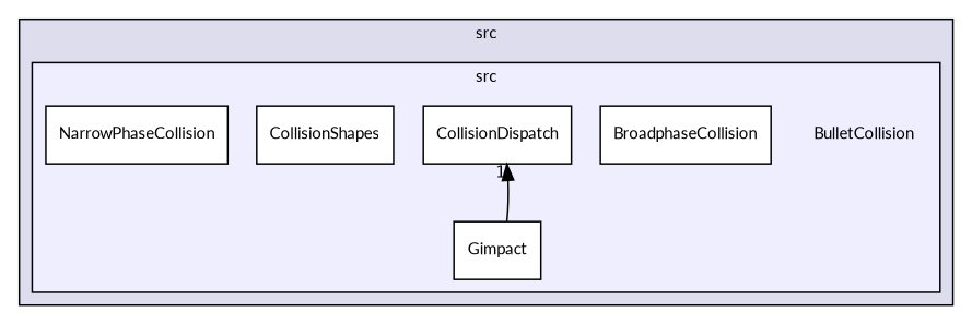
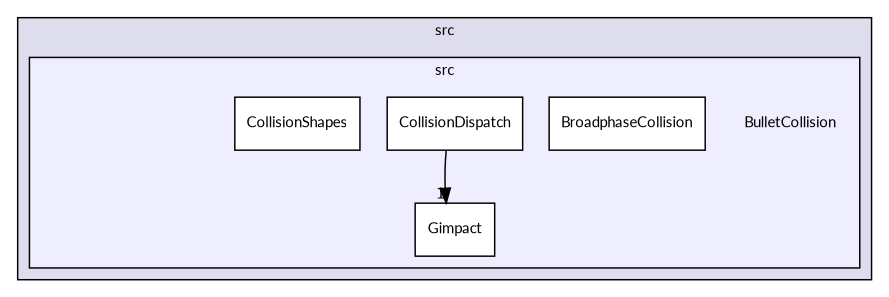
  digraph {
    compound=true
    fontname=Lato
    node [fontname=Lato fontsize=10 shape=box color=black fillcolor=white style=filled]
    n1 [label=BulletCollision shape=plaintext color="" fillcolor="" style=""]
    n2 [label=BroadphaseCollision]
    n3 [label=CollisionDispatch]
    n4 [label=CollisionShapes]
    n5 [label=Gimpact]
-   n6 [label=NarrowPhaseCollision]
    subgraph cluster_1 {
      bgcolor="#ddddee"
      fontsize=10
      label=src
      pencolor=black
      subgraph cluster_2 {
        bgcolor="#eeeeff"
        fontsize=10
        pencolor=black
        n1
        n2
        n3
        n4
        n5
-       n6
      }
    }
-   n5 -> n3 [headlabel=1 labeldistance=1.5 labelfontname=Helvetica labelfontsize=10 fontname=Lato]
+   n3 -> n5 [headlabel=1 labeldistance=1.5 labelfontname=Helvetica labelfontsize=10 fontname=Lato]
  }
